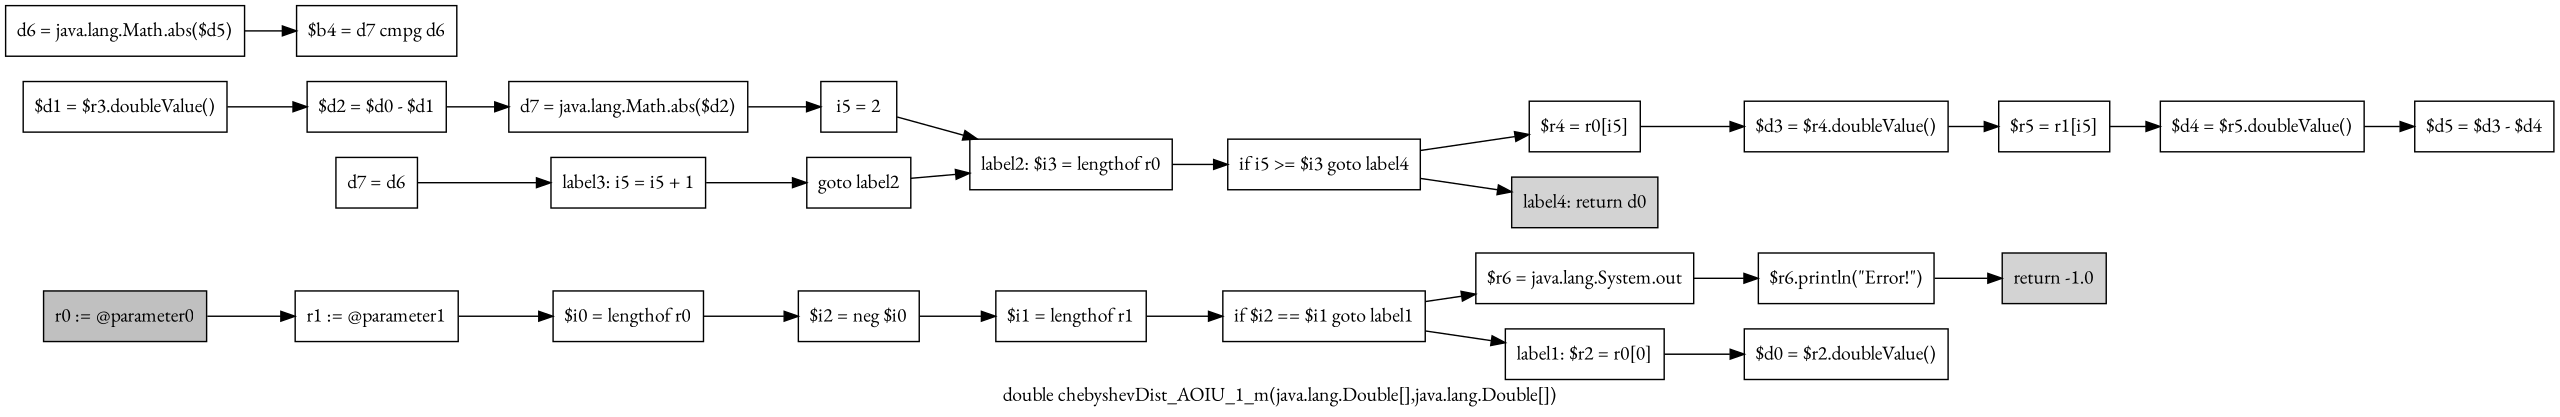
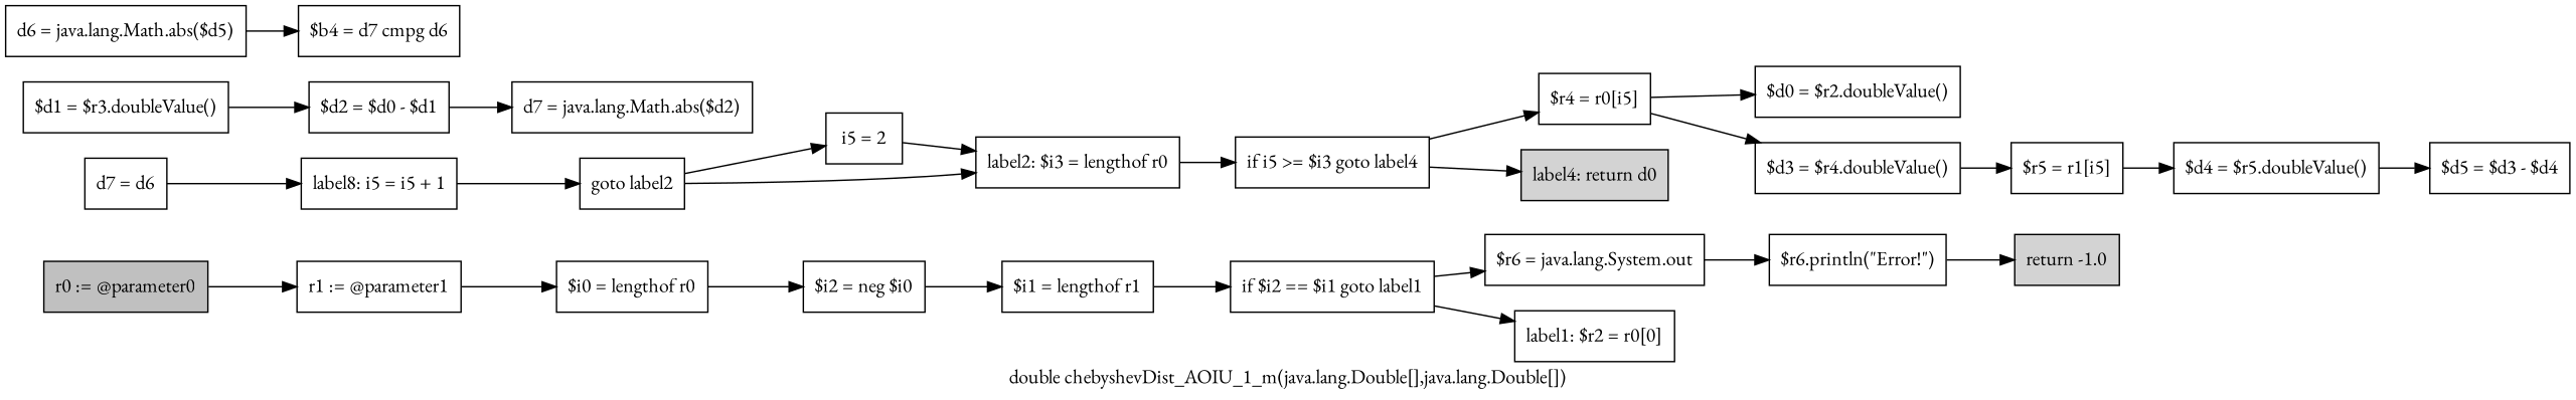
  digraph {
    fontname="EB Garamond"
    label="double chebyshevDist_AOIU_1_m(java.lang.Double[],java.lang.Double[])"
    rankdir=LR
    node [fontname="EB Garamond" shape=box]
    edge [fontname="EB Garamond"]
    n1 [fillcolor=gray label="r0 := @parameter0" style=filled]
    n2 [label="r1 := @parameter1"]
    n3 [label="$i0 = lengthof r0"]
    n4 [label="$i2 = neg $i0"]
    n5 [label="$i1 = lengthof r1"]
    n6 [label="if $i2 == $i1 goto label1"]
    n7 [label="$r6 = java.lang.System.out"]
    n8 [label="label1: $r2 = r0[0]"]
    n9 [label="$r6.println(\"Error!\")"]
    n10 [label="$d0 = $r2.doubleValue()"]
    n11 [fillcolor=lightgray label="return -1.0" style=filled]
    n12 [label="$d1 = $r3.doubleValue()"]
    n13 [label="$d2 = $d0 - $d1"]
    n14 [label="d7 = java.lang.Math.abs($d2)"]
    n15 [label="i5 = 2"]
    n16 [label="label2: $i3 = lengthof r0"]
    n17 [label="if i5 >= $i3 goto label4"]
    n18 [label="$r4 = r0[i5]"]
    n19 [fillcolor=lightgray label="label4: return d0" style=filled]
    n20 [label="$d3 = $r4.doubleValue()"]
    n21 [label="$r5 = r1[i5]"]
    n22 [label="$d4 = $r5.doubleValue()"]
    n23 [label="$d5 = $d3 - $d4"]
    n24 [label="d6 = java.lang.Math.abs($d5)"]
    n25 [label="$b4 = d7 cmpg d6"]
    n26 [label="d7 = d6"]
-   n27 [label="label3: i5 = i5 + 1"]
+   n27 [label="label8: i5 = i5 + 1"]
    n28 [label="goto label2"]
    n1 -> n2
    n2 -> n3
    n3 -> n4
    n4 -> n5
    n5 -> n6
    n6 -> n7
    n6 -> n8
    n7 -> n9
-   n8 -> n10
+   n18 -> n10
    n9 -> n11
    n12 -> n13
    n13 -> n14
-   n14 -> n15
+   n28 -> n15
    n15 -> n16
    n16 -> n17
    n17 -> n18
    n17 -> n19
    n18 -> n20
    n20 -> n21
    n21 -> n22
    n22 -> n23
    n24 -> n25
    n26 -> n27
    n27 -> n28
    n28 -> n16
  }
